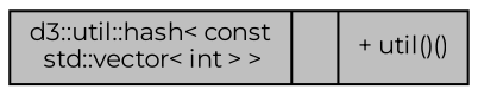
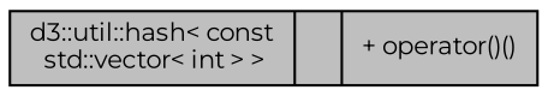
  digraph {
    rankdir=LR
    fontname=Montserrat
-   n1 [color=black fillcolor=grey75 fontcolor=black fontname=Montserrat fontsize=10 height=0.2 label="{d3::util::hash\< const\l std::vector\< int \> \>\n||+ util()()\l}" shape=record style=filled width=0.4]
+   n1 [color=black fillcolor=grey75 fontcolor=black fontname=Montserrat fontsize=10 height=0.2 label="{d3::util::hash\< const\l std::vector\< int \> \>\n||+ operator()()\l}" shape=record style=filled width=0.4]
  }
